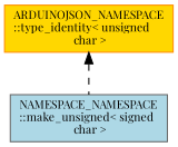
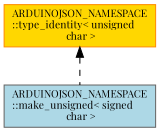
  digraph {
    fontname="Playfair Display"
    node [fontname="Playfair Display" fontsize=10 shape=record style=filled]
-   n1 [color=gray40 fillcolor=lightblue fontcolor=black height=0.2 label="NAMESPACE_NAMESPACE\l::make_unsigned\< signed\l char \>" width=0.4]
+   n1 [color=gray40 fillcolor=lightblue fontcolor=black height=0.2 label="ARDUINOJSON_NAMESPACE\l::make_unsigned\< signed\l char \>" width=0.4]
    n2 [color=darkorange fillcolor=gold height=0.2 label="ARDUINOJSON_NAMESPACE\l::type_identity\< unsigned\l char \>" width=0.4]
    n2 -> n1 [color=black dir=back fontname="Playfair Display" fontsize=10 labelfontname=Helvetica labelfontsize=10 style=dashed]
  }
